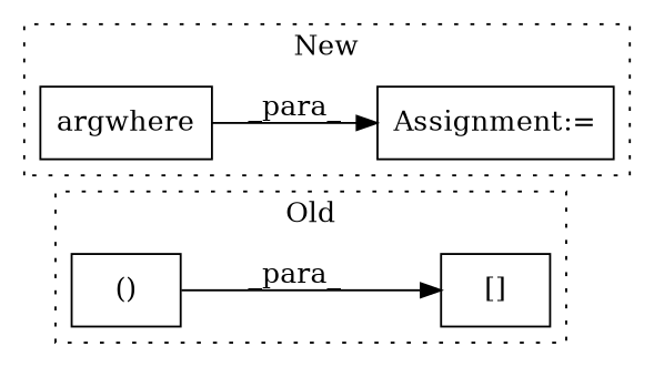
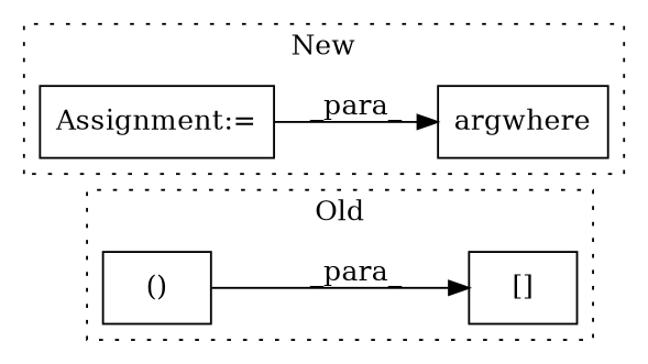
  digraph {
    rankdir=LR
    node [shape=box]
    n1 [a=2 l="18,2" label="[]" s="1975,2020"]
    n2 [a=106 l=27 label="()" s=1993]
    n3 [a=32 l="9,1" label=argwhere s="1998,2034"]
    n4 [a=7 l=2 label="Assignment:=" s=2044]
    subgraph cluster_1 {
      label=Old
      style=dotted
      n1
      n2
    }
    subgraph cluster_2 {
      label=New
      style=dotted
      n3
      n4
    }
    n2 -> n1 [label=_para_]
-   n3 -> n4 [label=_para_]
+   n4 -> n3 [label=_para_]
  }
